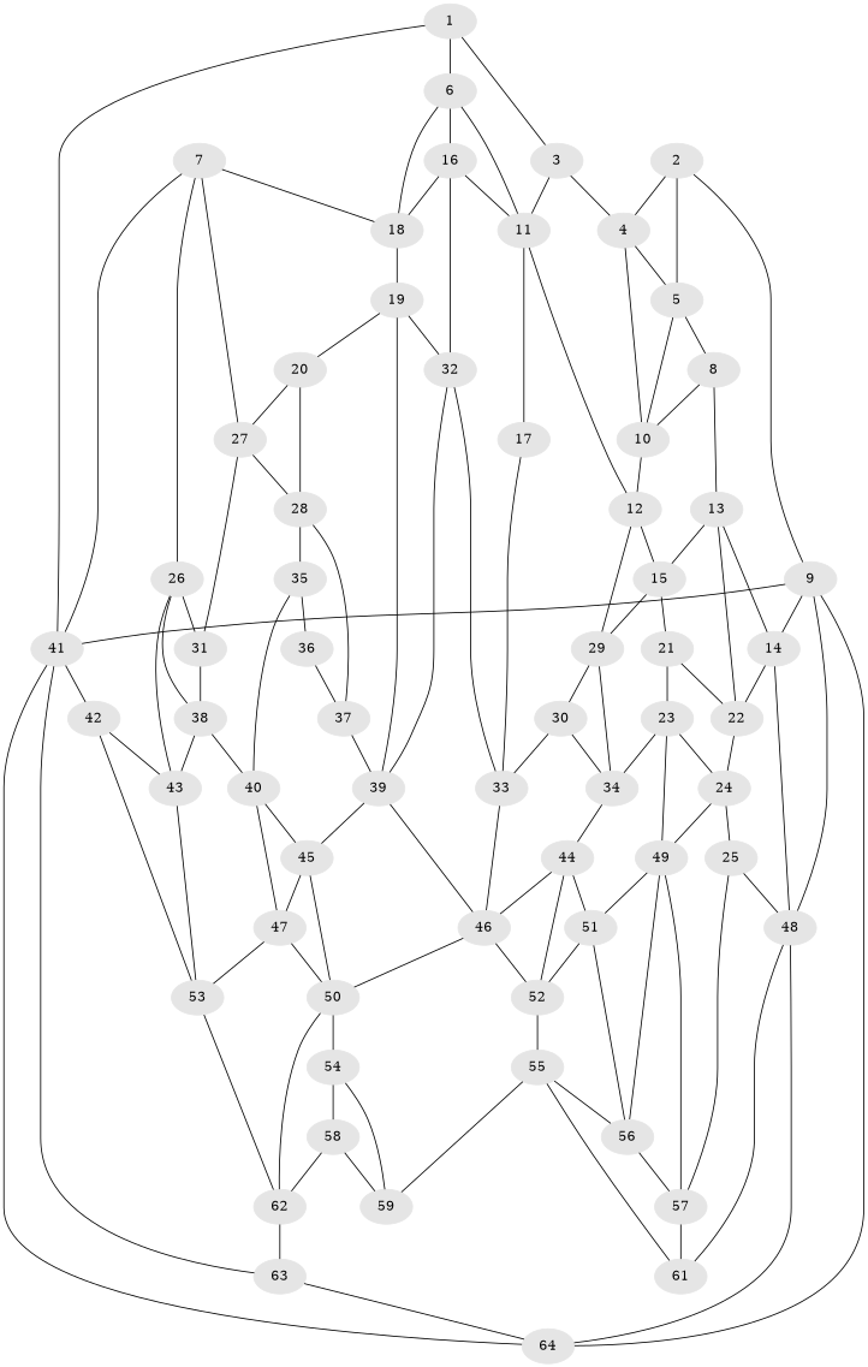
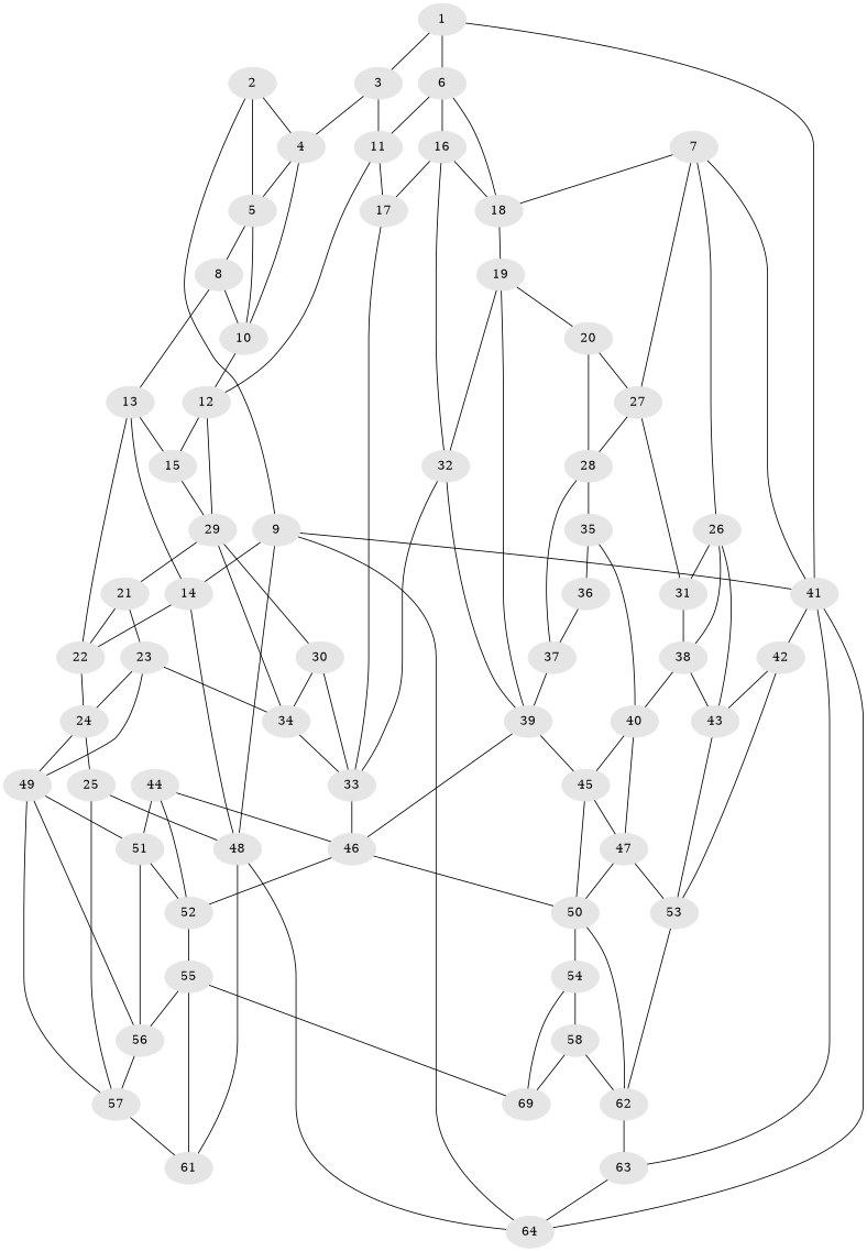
  graph {
    node [color=gray90 style=filled]
    edge [weight=1.0]
    1
    3
    6
    41
    4
    11
    16
    18
    64
    42
    63
    2
    5
    9
    10
    8
    14
    48
    12
    17
    13
    32
    19
    7
    26
    27
    31
    38
    43
    28
    15
    22
    61
    29
    33
    21
    34
    30
    24
    23
    39
    46
    20
    45
    35
    37
    49
    25
    44
    57
    51
    56
    40
    53
    36
    52
    50
    47
    62
    55
    54
    58
-   59
+   59 [label=69]
    1 -- 3
    1 -- 6
    1 -- 41
    3 -- 4
    3 -- 11
    6 -- 11
    6 -- 16
    6 -- 18
    41 -- 64
    41 -- 42
    41 -- 63
    4 -- 5
    4 -- 10
    11 -- 12
    11 -- 17
    16 -- 18
-   16 -- 11
+   16 -- 17
    16 -- 32
    18 -- 19
    42 -- 43
    42 -- 53
    63 -- 64
    2 -- 4
    2 -- 5
    2 -- 9
    5 -- 10
    5 -- 8
    9 -- 41
    9 -- 64
    9 -- 14
    9 -- 48
    10 -- 12
    8 -- 10
    8 -- 13
    14 -- 48
    14 -- 22
    48 -- 64
    48 -- 61
    12 -- 15
    12 -- 29
    17 -- 33
    13 -- 14
    13 -- 15
    13 -- 22
    32 -- 33
    32 -- 39
    19 -- 32
    19 -- 39
    19 -- 20
    7 -- 41
    7 -- 18
    7 -- 26
    7 -- 27
    26 -- 31
    26 -- 38
    26 -- 43
    27 -- 31
    27 -- 28
    31 -- 38
    38 -- 43
    38 -- 40
    43 -- 53
    28 -- 35
    28 -- 37
    15 -- 29
-   15 -- 21
+   29 -- 21
    22 -- 24
    29 -- 34
    29 -- 30
    33 -- 46
    21 -- 22
    21 -- 23
-   34 -- 44
+   34 -- 33
    30 -- 33
    30 -- 34
    24 -- 49
    24 -- 25
    23 -- 34
    23 -- 24
    23 -- 49
    39 -- 46
    39 -- 45
    46 -- 52
    46 -- 50
    20 -- 27
    20 -- 28
    45 -- 50
    45 -- 47 [weight=2.0]
    35 -- 40
    35 -- 36
    37 -- 39 [weight=2.0]
    49 -- 57
    49 -- 51
    49 -- 56
    25 -- 48
    25 -- 57
    44 -- 46
    44 -- 51
    44 -- 52
    57 -- 61
    51 -- 56
    51 -- 52
    56 -- 57
    40 -- 45
    40 -- 47
    53 -- 62
    36 -- 37
    52 -- 55
    50 -- 62
    50 -- 54 [weight=2.0]
    47 -- 53
    47 -- 50
    62 -- 63
    55 -- 61
    55 -- 56
    55 -- 59
    54 -- 58
    54 -- 59
    58 -- 62
    58 -- 59
  }
